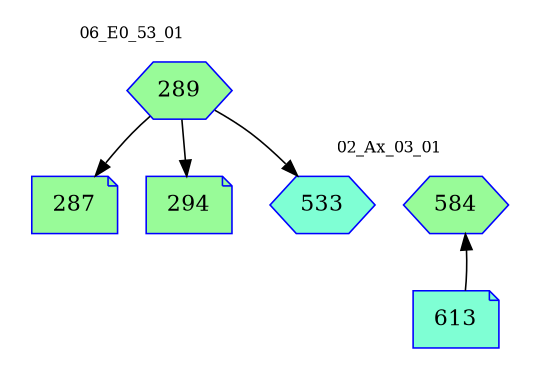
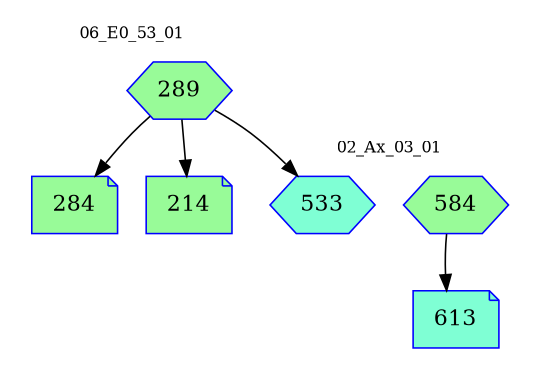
  digraph {
    node [color=blue fillcolor=palegreen shape=hexagon style=filled]
    edge [color=black]
    n1 [label=584]
    n2 [fillcolor=aquamarine label=533]
    n3 [fillcolor=aquamarine label=613 shape=note]
    n4 [label=289]
-   n5 [label=287 shape=note]
-   n6 [label=294 shape=note]
+   n5 [label=284 shape=note]
+   n6 [label=214 shape=note]
    subgraph cluster_1 {
      color=white
      fontsize=10
      label="02_Ax_03_01"
      n1
      n2
      n3
    }
    subgraph cluster_2 {
      color=white
      fontsize=10
      label="06_E0_53_01"
      n4
      n5
      n6
    }
-   n3 -> n1
+   n1 -> n3
    n4 -> n2
    n4 -> n5
    n4 -> n6
  }
